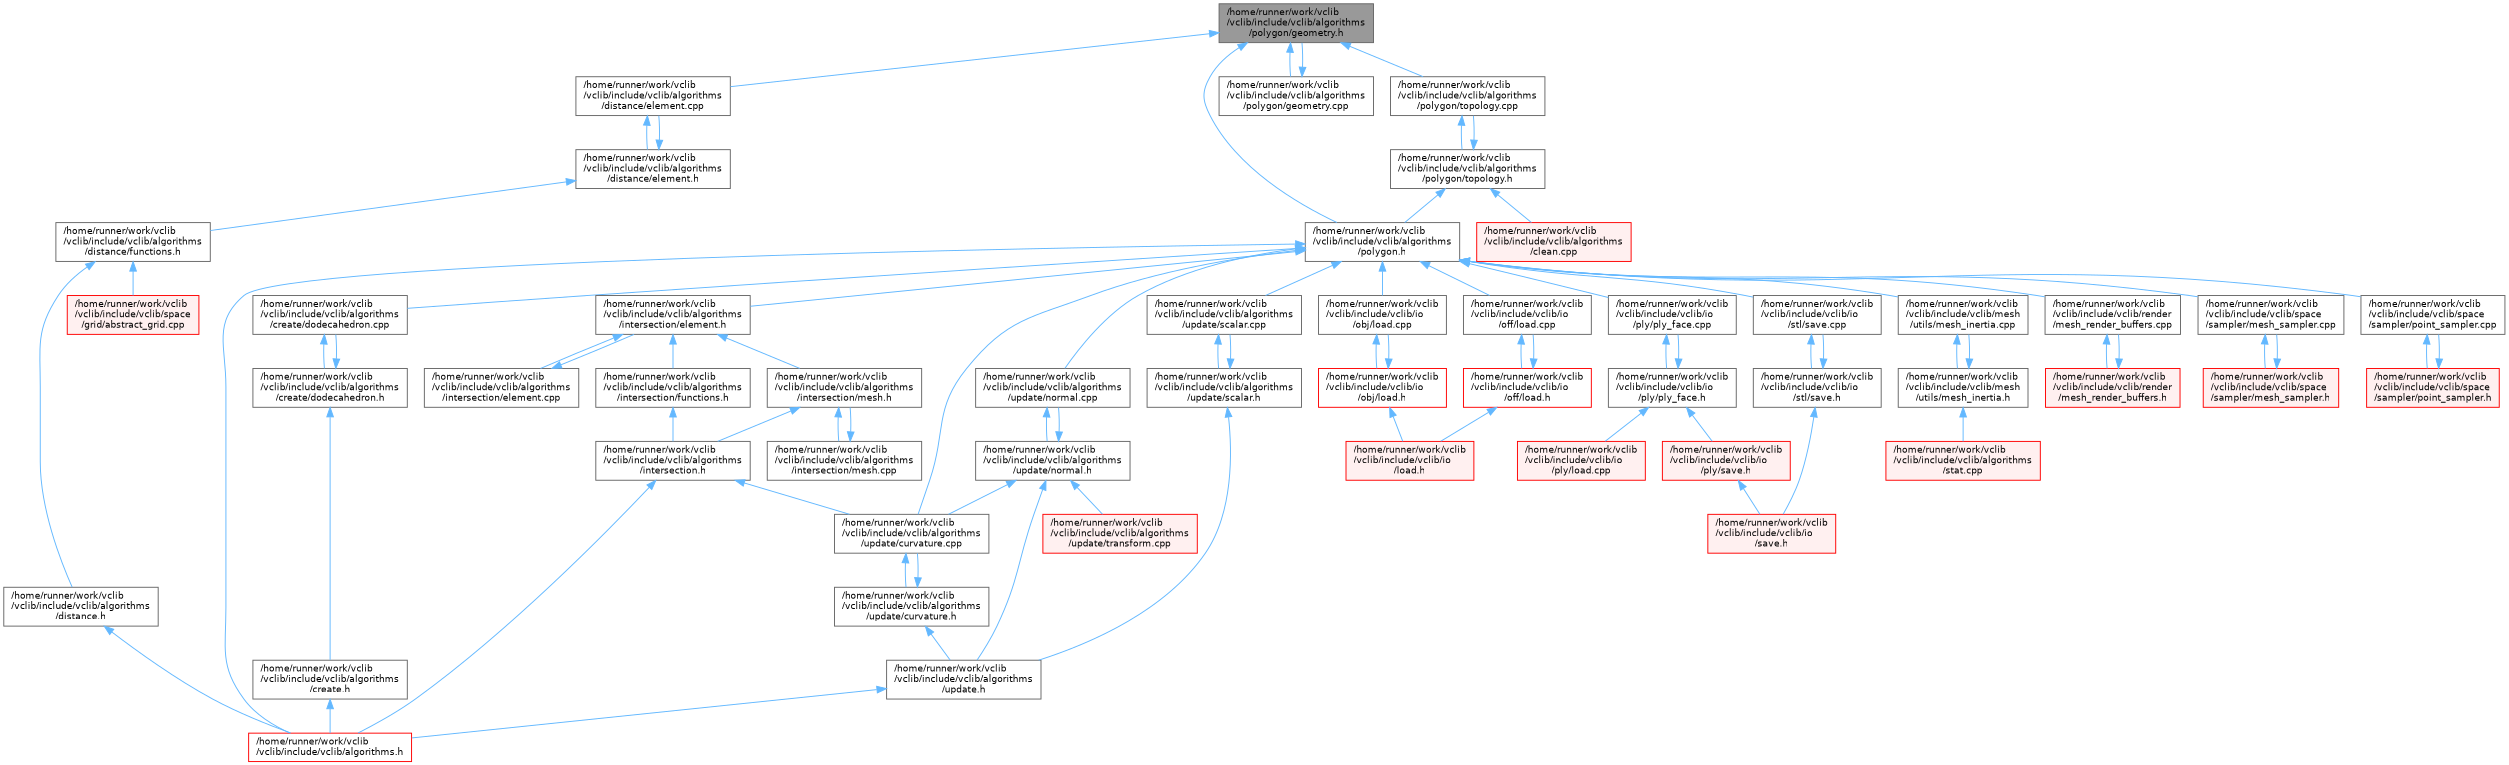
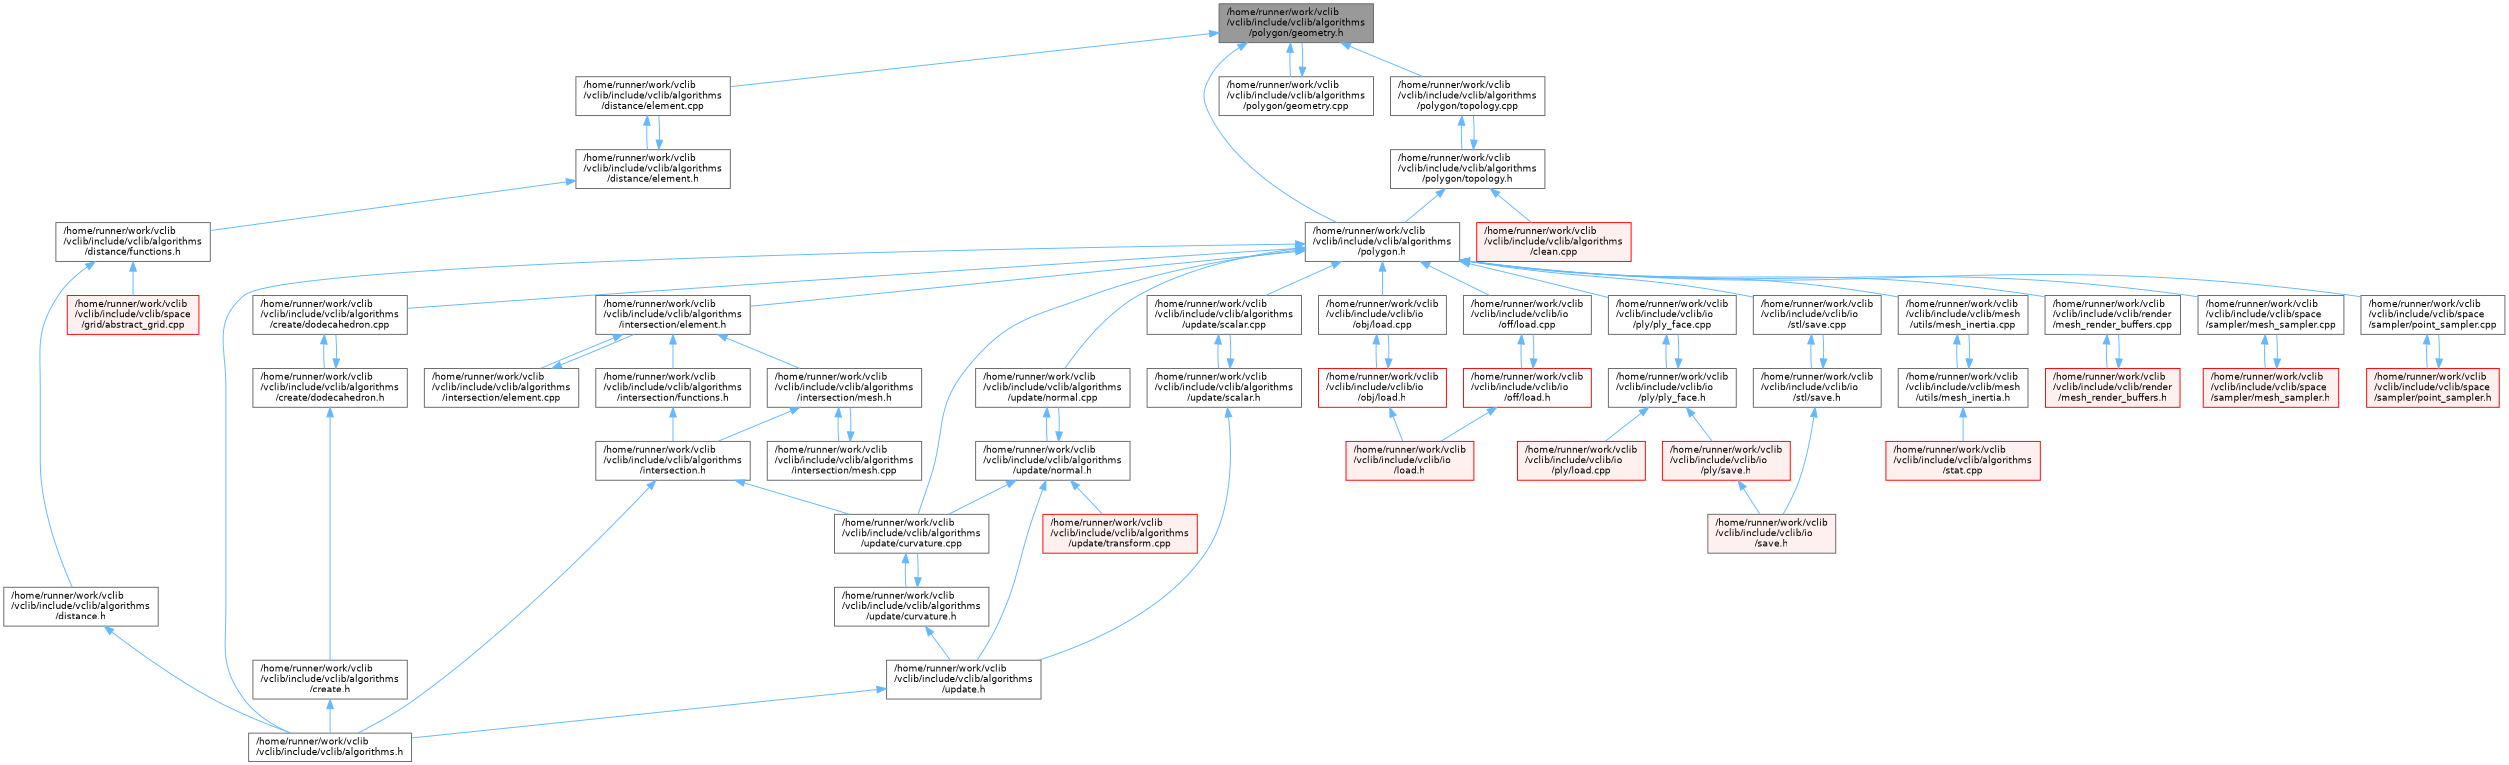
  digraph {
    node [color=grey40 fillcolor=white fontname=Helvetica fontsize=10 shape=box style=filled]
    edge [color=steelblue1 dir=back fontname=Helvetica fontsize=10 labelfontname=Helvetica labelfontsize=10 style=solid]
    n1 [color=gray40 fillcolor=grey60 fontcolor=black height=0.2 label="/home/runner/work/vclib\l/vclib/include/vclib/algorithms\l/polygon/geometry.h" width=0.4]
    n2 [height=0.2 label="/home/runner/work/vclib\l/vclib/include/vclib/algorithms\l/distance/element.cpp" width=0.4]
    n3 [height=0.2 label="/home/runner/work/vclib\l/vclib/include/vclib/algorithms\l/polygon.h" width=0.4]
    n4 [height=0.2 label="/home/runner/work/vclib\l/vclib/include/vclib/algorithms\l/polygon/geometry.cpp" width=0.4]
    n5 [height=0.2 label="/home/runner/work/vclib\l/vclib/include/vclib/algorithms\l/polygon/topology.cpp" width=0.4]
    n6 [height=0.2 label="/home/runner/work/vclib\l/vclib/include/vclib/algorithms\l/distance/element.h" width=0.4]
-   n7 [color=red height=0.2 label="/home/runner/work/vclib\l/vclib/include/vclib/algorithms.h" width=0.4]
+   n7 [height=0.2 label="/home/runner/work/vclib\l/vclib/include/vclib/algorithms.h" width=0.4]
    n8 [height=0.2 label="/home/runner/work/vclib\l/vclib/include/vclib/algorithms\l/create/dodecahedron.cpp" width=0.4]
    n9 [height=0.2 label="/home/runner/work/vclib\l/vclib/include/vclib/algorithms\l/intersection/element.h" width=0.4]
    n10 [height=0.2 label="/home/runner/work/vclib\l/vclib/include/vclib/algorithms\l/update/curvature.cpp" width=0.4]
    n11 [height=0.2 label="/home/runner/work/vclib\l/vclib/include/vclib/algorithms\l/update/normal.cpp" width=0.4]
    n12 [height=0.2 label="/home/runner/work/vclib\l/vclib/include/vclib/algorithms\l/update/scalar.cpp" width=0.4]
    n13 [height=0.2 label="/home/runner/work/vclib\l/vclib/include/vclib/io\l/obj/load.cpp" width=0.4]
    n14 [height=0.2 label="/home/runner/work/vclib\l/vclib/include/vclib/io\l/off/load.cpp" width=0.4]
    n15 [height=0.2 label="/home/runner/work/vclib\l/vclib/include/vclib/io\l/ply/ply_face.cpp" width=0.4]
    n16 [height=0.2 label="/home/runner/work/vclib\l/vclib/include/vclib/io\l/stl/save.cpp" width=0.4]
    n17 [height=0.2 label="/home/runner/work/vclib\l/vclib/include/vclib/mesh\l/utils/mesh_inertia.cpp" width=0.4]
    n18 [height=0.2 label="/home/runner/work/vclib\l/vclib/include/vclib/render\l/mesh_render_buffers.cpp" width=0.4]
    n19 [height=0.2 label="/home/runner/work/vclib\l/vclib/include/vclib/space\l/sampler/mesh_sampler.cpp" width=0.4]
    n20 [height=0.2 label="/home/runner/work/vclib\l/vclib/include/vclib/space\l/sampler/point_sampler.cpp" width=0.4]
    n21 [height=0.2 label="/home/runner/work/vclib\l/vclib/include/vclib/algorithms\l/polygon/topology.h" width=0.4]
    n22 [height=0.2 label="/home/runner/work/vclib\l/vclib/include/vclib/algorithms\l/distance/functions.h" width=0.4]
    n23 [height=0.2 label="/home/runner/work/vclib\l/vclib/include/vclib/algorithms\l/distance.h" width=0.4]
    n24 [color=red fillcolor="#FFF0F0" height=0.2 label="/home/runner/work/vclib\l/vclib/include/vclib/space\l/grid/abstract_grid.cpp" width=0.4]
    n25 [height=0.2 label="/home/runner/work/vclib\l/vclib/include/vclib/algorithms\l/create/dodecahedron.h" width=0.4]
    n26 [height=0.2 label="/home/runner/work/vclib\l/vclib/include/vclib/algorithms\l/intersection/element.cpp" width=0.4]
    n27 [height=0.2 label="/home/runner/work/vclib\l/vclib/include/vclib/algorithms\l/intersection/functions.h" width=0.4]
    n28 [height=0.2 label="/home/runner/work/vclib\l/vclib/include/vclib/algorithms\l/intersection/mesh.h" width=0.4]
    n29 [height=0.2 label="/home/runner/work/vclib\l/vclib/include/vclib/algorithms\l/update/curvature.h" width=0.4]
    n30 [height=0.2 label="/home/runner/work/vclib\l/vclib/include/vclib/algorithms\l/update/normal.h" width=0.4]
    n31 [height=0.2 label="/home/runner/work/vclib\l/vclib/include/vclib/algorithms\l/update/scalar.h" width=0.4]
    n32 [color=red height=0.2 label="/home/runner/work/vclib\l/vclib/include/vclib/io\l/obj/load.h" width=0.4]
    n33 [color=red height=0.2 label="/home/runner/work/vclib\l/vclib/include/vclib/io\l/off/load.h" width=0.4]
    n34 [height=0.2 label="/home/runner/work/vclib\l/vclib/include/vclib/io\l/ply/ply_face.h" width=0.4]
    n35 [height=0.2 label="/home/runner/work/vclib\l/vclib/include/vclib/io\l/stl/save.h" width=0.4]
    n36 [height=0.2 label="/home/runner/work/vclib\l/vclib/include/vclib/mesh\l/utils/mesh_inertia.h" width=0.4]
    n37 [color=red fillcolor="#FFF0F0" height=0.2 label="/home/runner/work/vclib\l/vclib/include/vclib/render\l/mesh_render_buffers.h" width=0.4]
    n38 [color=red fillcolor="#FFF0F0" height=0.2 label="/home/runner/work/vclib\l/vclib/include/vclib/space\l/sampler/mesh_sampler.h" width=0.4]
    n39 [color=red fillcolor="#FFF0F0" height=0.2 label="/home/runner/work/vclib\l/vclib/include/vclib/space\l/sampler/point_sampler.h" width=0.4]
    n40 [height=0.2 label="/home/runner/work/vclib\l/vclib/include/vclib/algorithms\l/create.h" width=0.4]
    n41 [height=0.2 label="/home/runner/work/vclib\l/vclib/include/vclib/algorithms\l/intersection.h" width=0.4]
    n42 [height=0.2 label="/home/runner/work/vclib\l/vclib/include/vclib/algorithms\l/intersection/mesh.cpp" width=0.4]
    n43 [height=0.2 label="/home/runner/work/vclib\l/vclib/include/vclib/algorithms\l/update.h" width=0.4]
    n44 [color=red fillcolor="#FFF0F0" height=0.2 label="/home/runner/work/vclib\l/vclib/include/vclib/algorithms\l/update/transform.cpp" width=0.4]
    n45 [color=red fillcolor="#FFF0F0" height=0.2 label="/home/runner/work/vclib\l/vclib/include/vclib/io\l/load.h" width=0.4]
    n46 [color=red fillcolor="#FFF0F0" height=0.2 label="/home/runner/work/vclib\l/vclib/include/vclib/io\l/ply/load.cpp" width=0.4]
    n47 [color=red fillcolor="#FFF0F0" height=0.2 label="/home/runner/work/vclib\l/vclib/include/vclib/io\l/ply/save.h" width=0.4]
-   n48 [color=red fillcolor="#FFF0F0" height=0.2 label="/home/runner/work/vclib\l/vclib/include/vclib/io\l/save.h" width=0.4]
+   n48 [fillcolor="#FFF0F0" height=0.2 label="/home/runner/work/vclib\l/vclib/include/vclib/io\l/save.h" width=0.4]
    n49 [color=red fillcolor="#FFF0F0" height=0.2 label="/home/runner/work/vclib\l/vclib/include/vclib/algorithms\l/stat.cpp" width=0.4]
    n50 [color=red fillcolor="#FFF0F0" height=0.2 label="/home/runner/work/vclib\l/vclib/include/vclib/algorithms\l/clean.cpp" width=0.4]
    n1 -> n2
    n1 -> n3
    n1 -> n4
    n1 -> n5
    n2 -> n6
    n3 -> n7
    n3 -> n8
    n3 -> n9
    n3 -> n10
    n3 -> n11
    n3 -> n12
    n3 -> n13
    n3 -> n14
    n3 -> n15
    n3 -> n16
    n3 -> n17
    n3 -> n18
    n3 -> n19
    n3 -> n20
    n4 -> n1
    n5 -> n21
    n6 -> n2
    n6 -> n22
    n8 -> n25
    n9 -> n26
    n9 -> n27
    n9 -> n28
    n10 -> n29
    n11 -> n30
    n12 -> n31
    n13 -> n32
    n14 -> n33
    n15 -> n34
    n16 -> n35
    n17 -> n36
    n18 -> n37
    n19 -> n38
    n20 -> n39
    n21 -> n3
    n21 -> n5
    n21 -> n50
    n22 -> n23
    n22 -> n24
    n23 -> n7
    n25 -> n8
    n25 -> n40
    n26 -> n9
    n27 -> n41
    n28 -> n41
    n28 -> n42
    n29 -> n10
    n29 -> n43
    n30 -> n10
    n30 -> n11
    n30 -> n43
    n30 -> n44
    n31 -> n12
    n31 -> n43
    n32 -> n13
    n32 -> n45
    n33 -> n14
    n33 -> n45
    n34 -> n15
    n34 -> n46
    n34 -> n47
    n35 -> n16
    n35 -> n48
    n36 -> n17
    n36 -> n49
    n37 -> n18
    n38 -> n19
    n39 -> n20
    n40 -> n7
    n41 -> n7
    n41 -> n10
    n42 -> n28
    n43 -> n7
    n47 -> n48
  }
